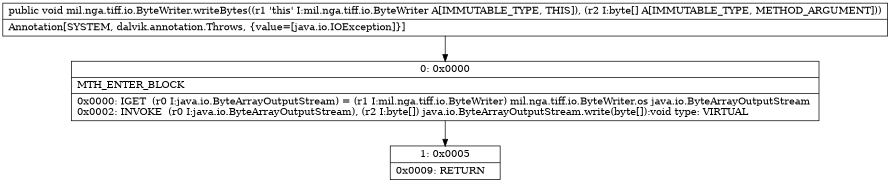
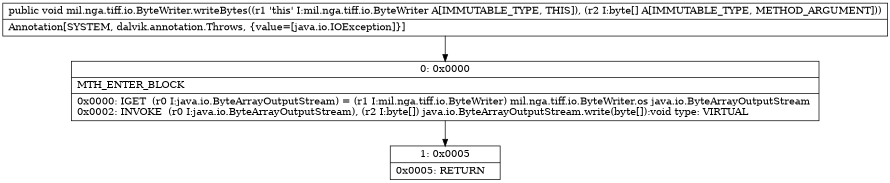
  digraph {
    node [shape=record]
    n1 [label="{0\:\ 0x0000|MTH_ENTER_BLOCK\l|0x0000: IGET  (r0 I:java.io.ByteArrayOutputStream) = (r1 I:mil.nga.tiff.io.ByteWriter) mil.nga.tiff.io.ByteWriter.os java.io.ByteArrayOutputStream \l0x0002: INVOKE  (r0 I:java.io.ByteArrayOutputStream), (r2 I:byte[]) java.io.ByteArrayOutputStream.write(byte[]):void type: VIRTUAL \l}"]
-   n2 [label="{1\:\ 0x0005|0x0009: RETURN   \l}"]
+   n2 [label="{1\:\ 0x0005|0x0005: RETURN   \l}"]
    n3 [label="{public void mil.nga.tiff.io.ByteWriter.writeBytes((r1 'this' I:mil.nga.tiff.io.ByteWriter A[IMMUTABLE_TYPE, THIS]), (r2 I:byte[] A[IMMUTABLE_TYPE, METHOD_ARGUMENT]))  | Annotation[SYSTEM, dalvik.annotation.Throws, \{value=[java.io.IOException]\}]\l}"]
    n1 -> n2
    n3 -> n1
  }
